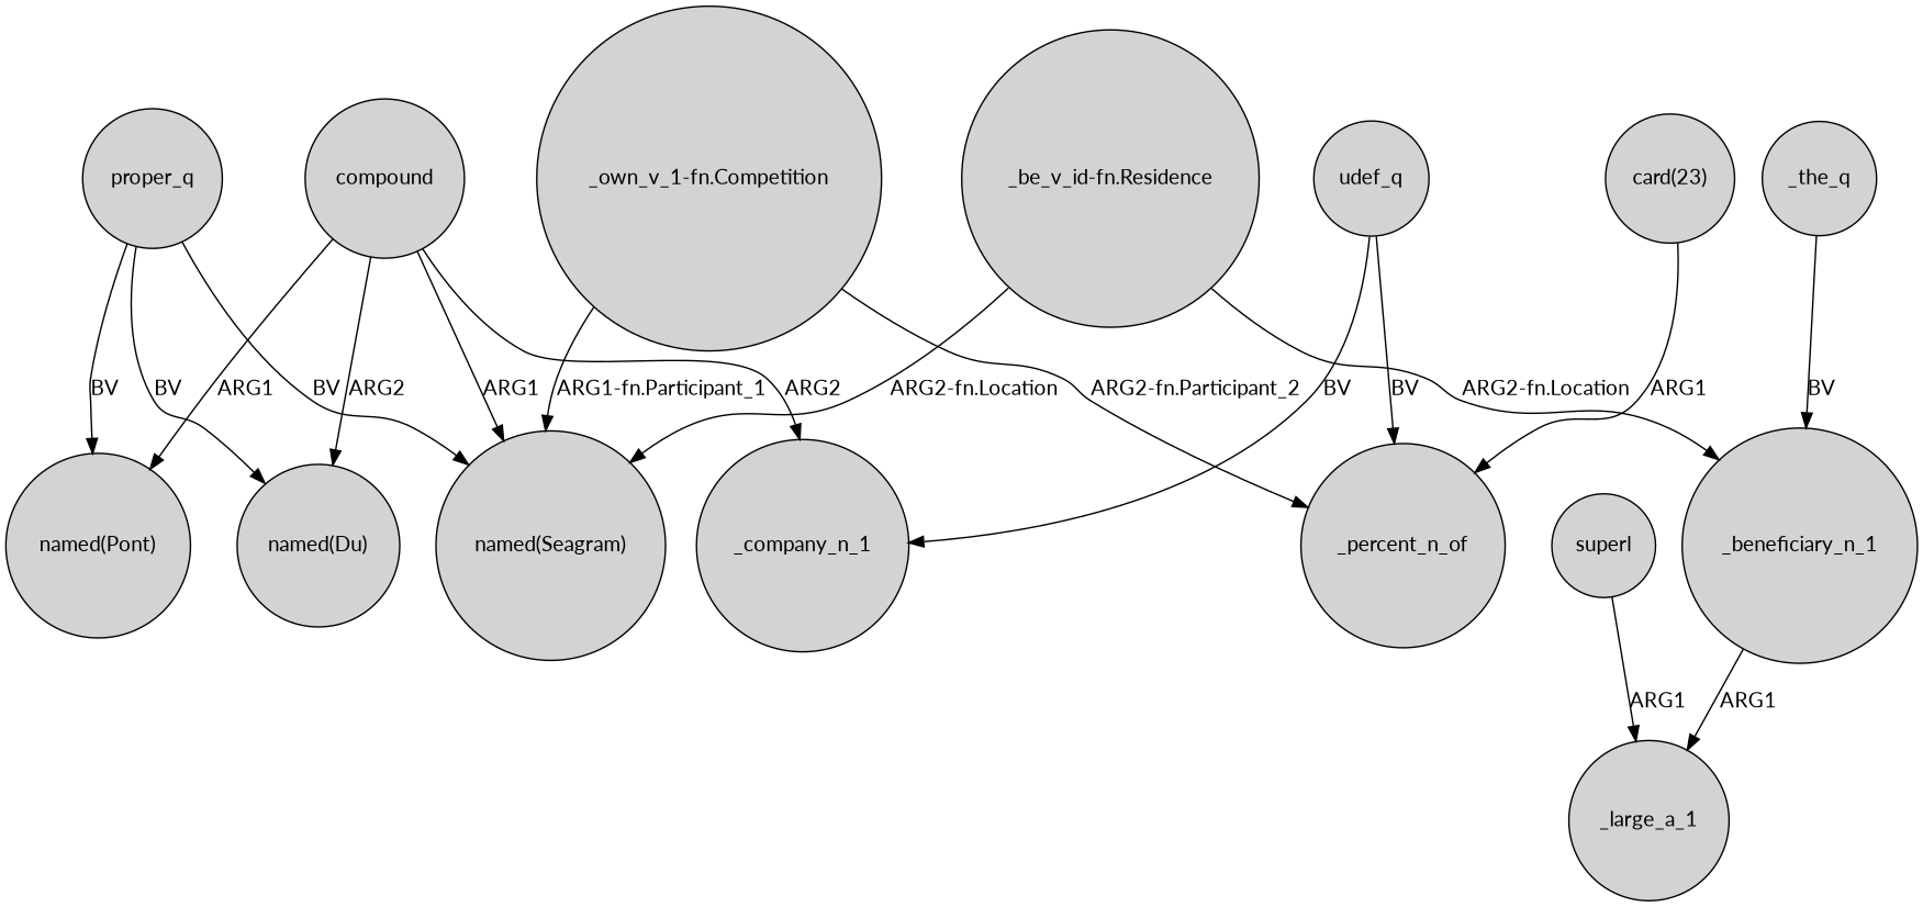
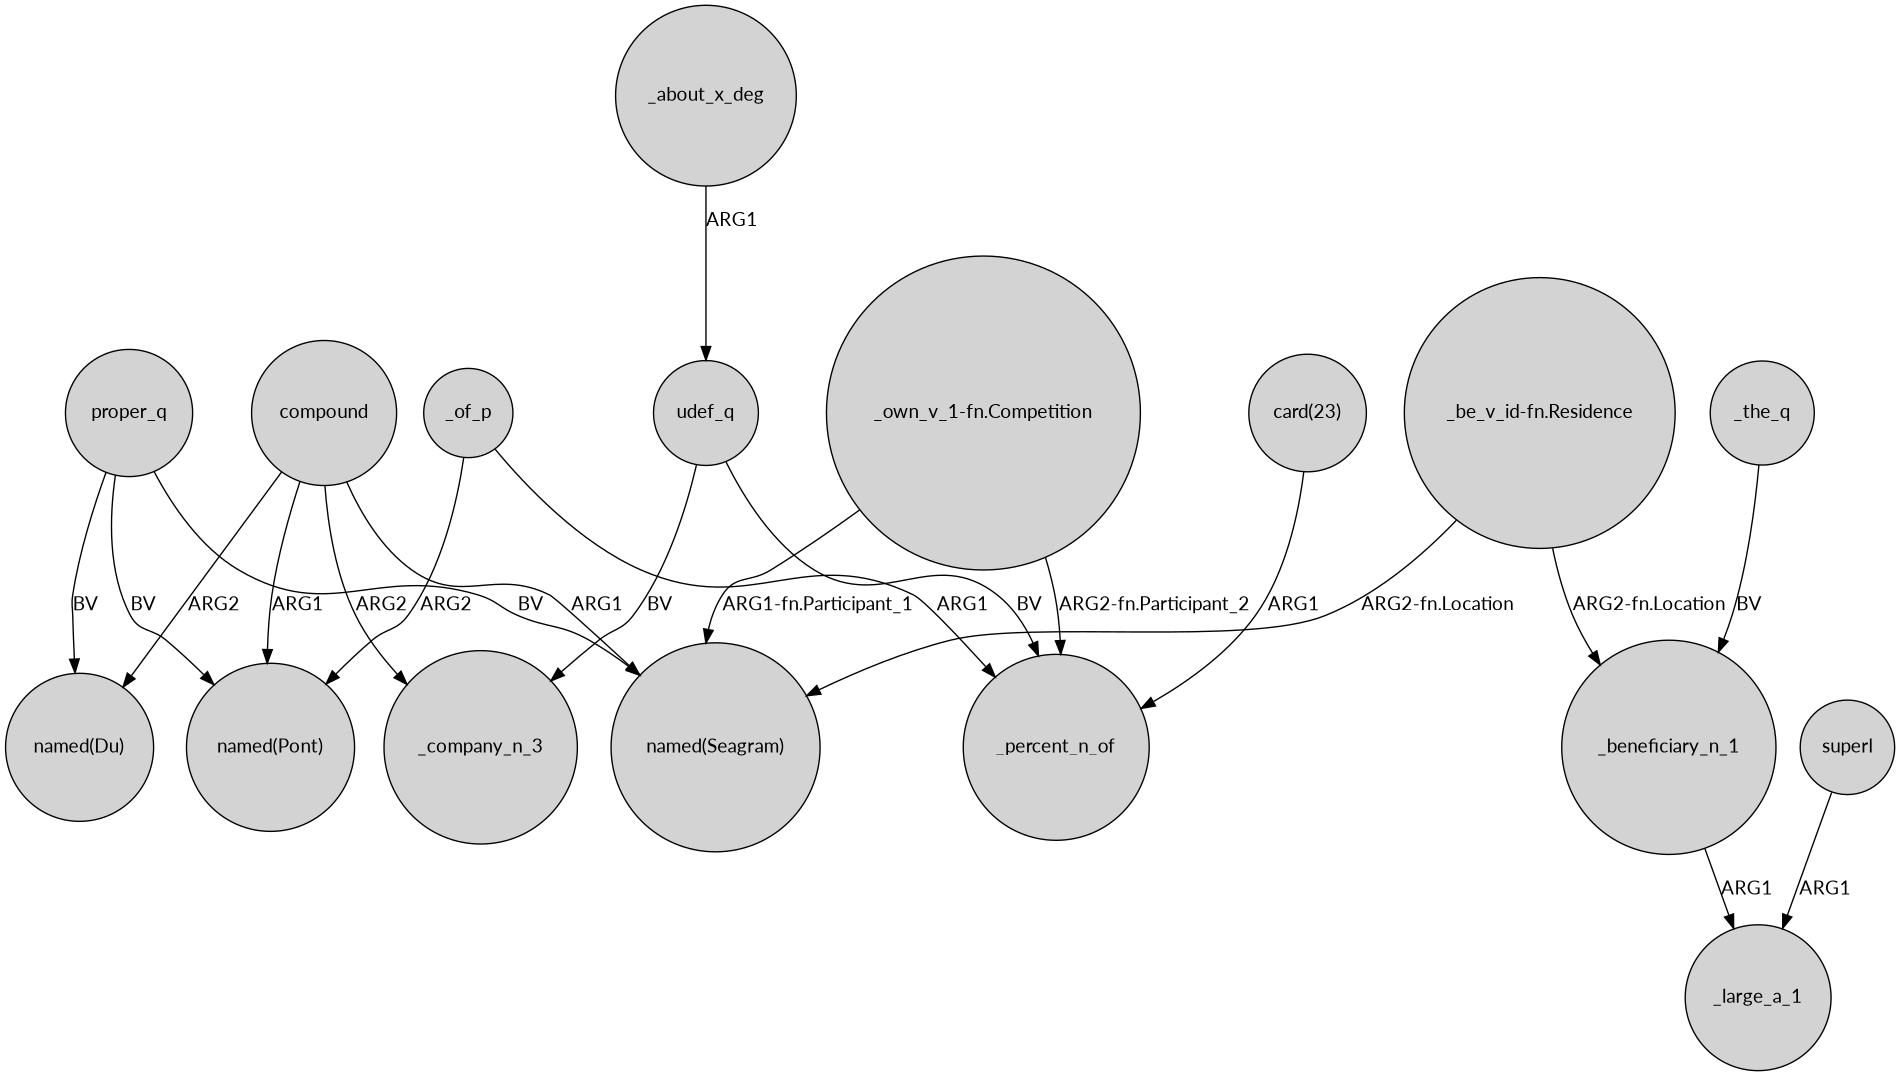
  digraph {
    fontname=Lato
    node [fontname=Lato shape=circle style=filled]
    edge [fontname=Lato]
    compound
    "named(Du)"
    "named(Seagram)"
-   _company_n_1
+   _company_n_1 [label=_company_n_3]
    "named(Pont)"
    "_own_v_1-fn.Competition"
    _percent_n_of
    _the_q
    _beneficiary_n_1
    _large_a_1
    udef_q
    proper_q
+   _of_p
    "card(23)"
    "_be_v_id-fn.Residence"
+   _about_x_deg
    superl
    compound -> "named(Du)" [label=ARG2]
    compound -> "named(Seagram)" [label=ARG1]
    compound -> _company_n_1 [label=ARG2]
    compound -> "named(Pont)" [label=ARG1]
    "_own_v_1-fn.Competition" -> "named(Seagram)" [label="ARG1-fn.Participant_1"]
    "_own_v_1-fn.Competition" -> _percent_n_of [label="ARG2-fn.Participant_2"]
    _the_q -> _beneficiary_n_1 [label=BV]
    _beneficiary_n_1 -> _large_a_1 [label=ARG1]
    udef_q -> _company_n_1 [label=BV]
    udef_q -> _percent_n_of [label=BV]
    proper_q -> "named(Du)" [label=BV]
    proper_q -> "named(Seagram)" [label=BV]
    proper_q -> "named(Pont)" [label=BV]
+   _of_p -> "named(Pont)" [label=ARG2]
+   _of_p -> _percent_n_of [label=ARG1]
    "card(23)" -> _percent_n_of [label=ARG1]
    "_be_v_id-fn.Residence" -> "named(Seagram)" [label="ARG2-fn.Location"]
    "_be_v_id-fn.Residence" -> _beneficiary_n_1 [label="ARG2-fn.Location"]
+   _about_x_deg -> udef_q [label=ARG1]
    superl -> _large_a_1 [label=ARG1]
  }
